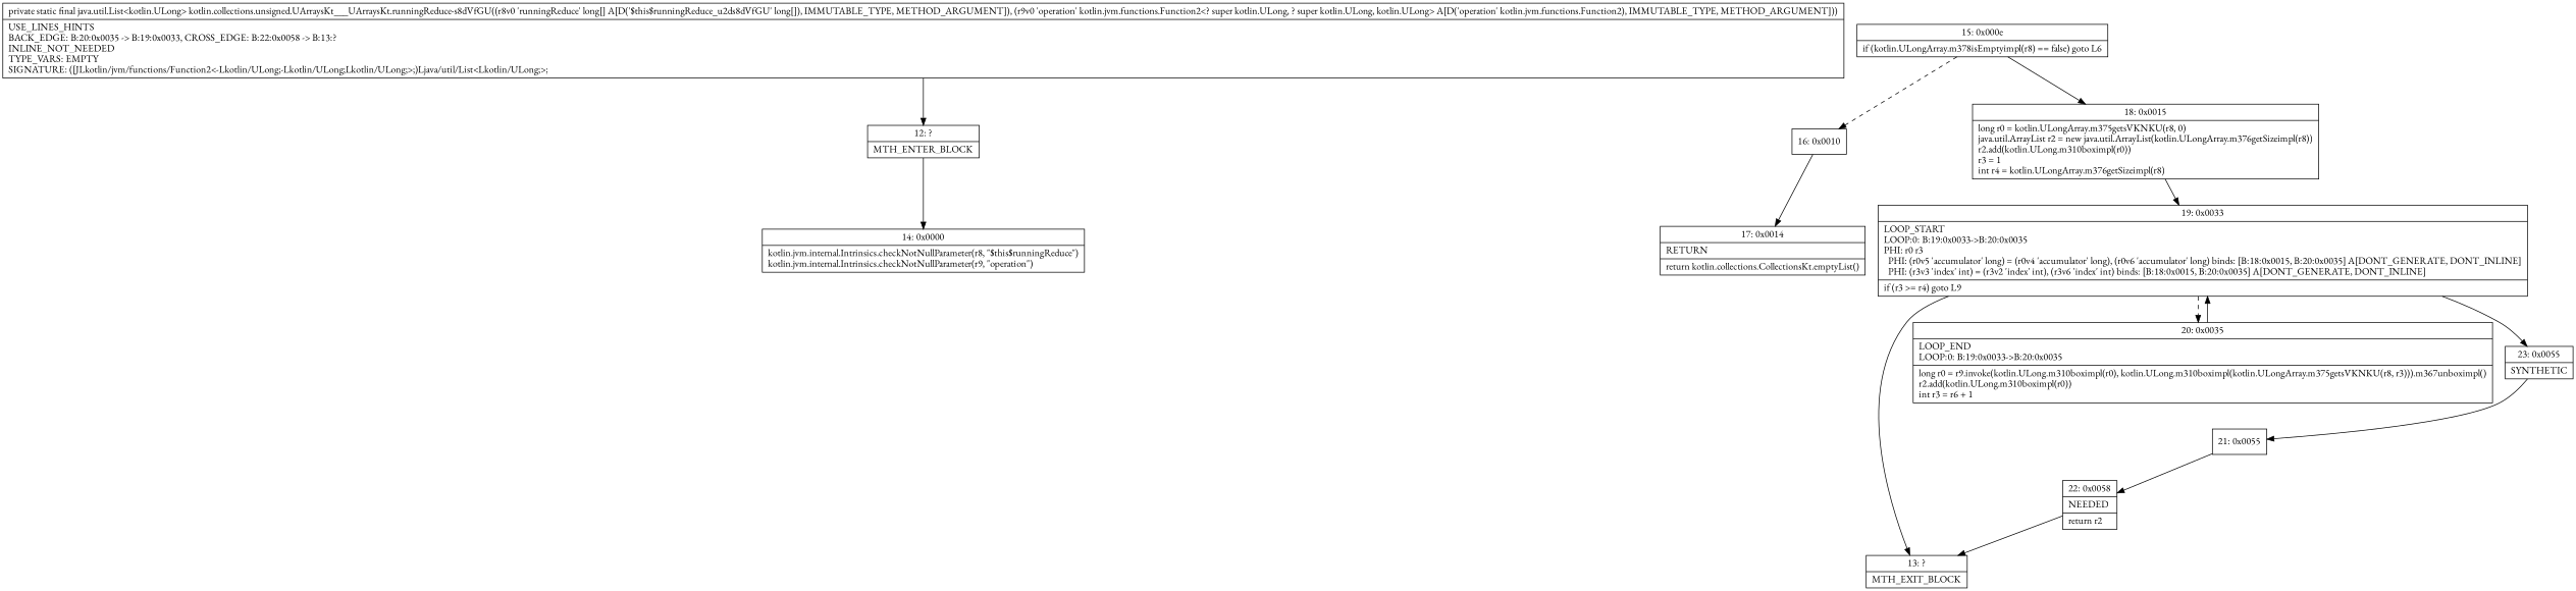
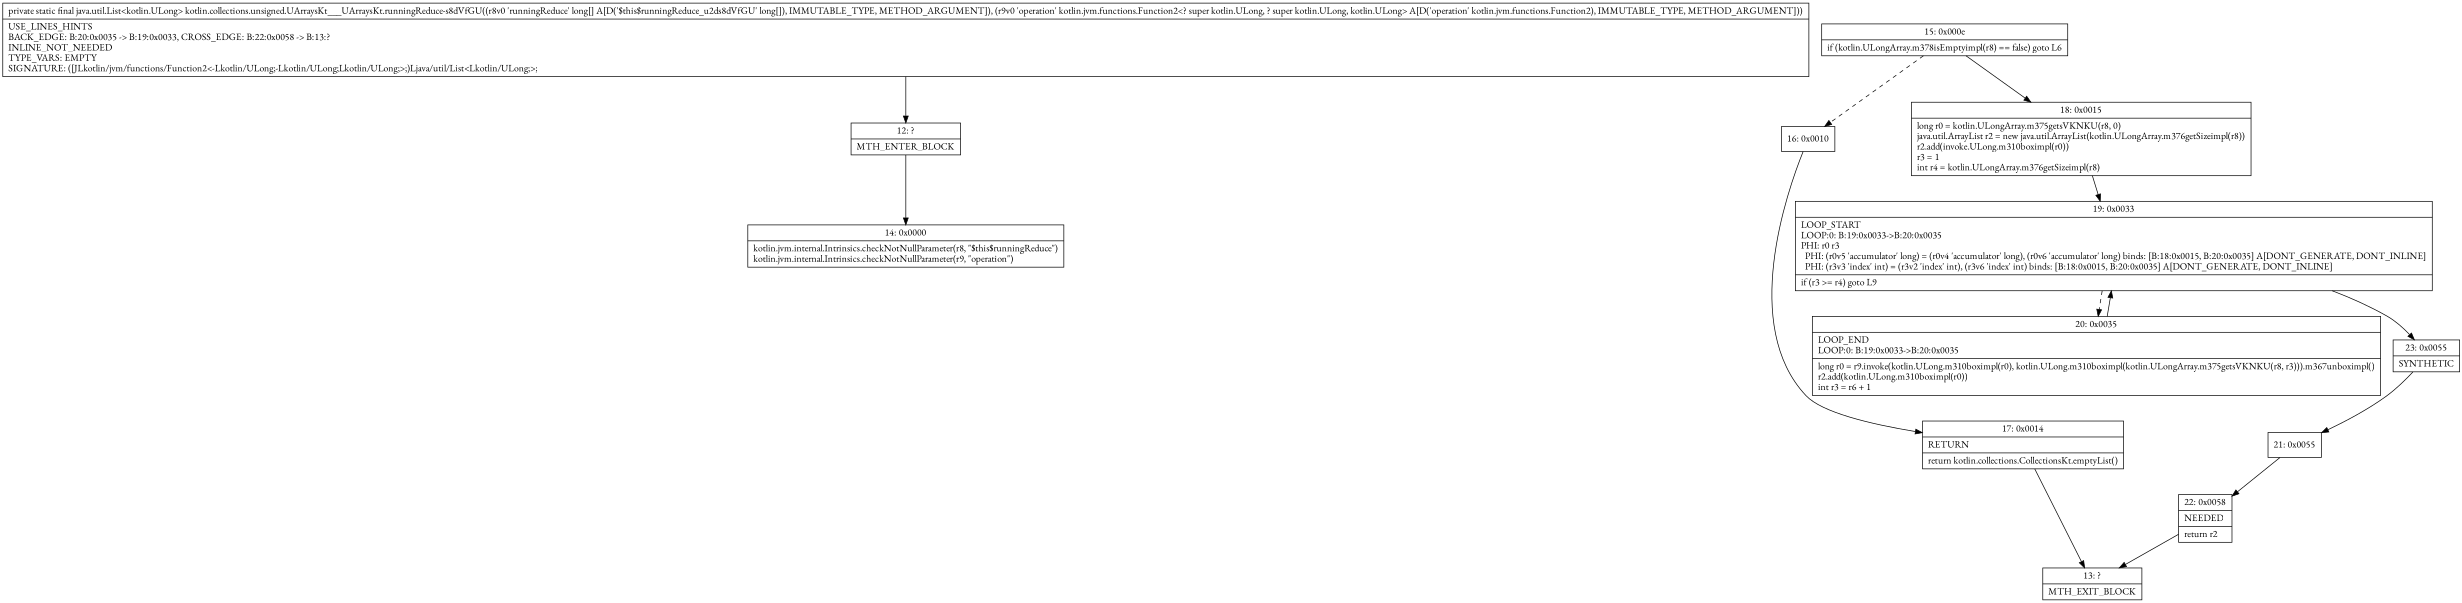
  digraph {
    fontname="EB Garamond"
    node [fontname="EB Garamond" shape=record]
    edge [fontname="EB Garamond"]
    n1 [label="{12\:\ ?|MTH_ENTER_BLOCK\l}"]
    n2 [label="{14\:\ 0x0000|kotlin.jvm.internal.Intrinsics.checkNotNullParameter(r8, \"$this$runningReduce\")\lkotlin.jvm.internal.Intrinsics.checkNotNullParameter(r9, \"operation\")\l}"]
    n3 [label="{15\:\ 0x000e|if (kotlin.ULongArray.m378isEmptyimpl(r8) == false) goto L6\l}"]
    n4 [label="{16\:\ 0x0010}"]
-   n5 [label="{18\:\ 0x0015|long r0 = kotlin.ULongArray.m375getsVKNKU(r8, 0)\ljava.util.ArrayList r2 = new java.util.ArrayList(kotlin.ULongArray.m376getSizeimpl(r8))\lr2.add(kotlin.ULong.m310boximpl(r0))\lr3 = 1\lint r4 = kotlin.ULongArray.m376getSizeimpl(r8)\l}"]
+   n5 [label="{18\:\ 0x0015|long r0 = kotlin.ULongArray.m375getsVKNKU(r8, 0)\ljava.util.ArrayList r2 = new java.util.ArrayList(kotlin.ULongArray.m376getSizeimpl(r8))\lr2.add(invoke.ULong.m310boximpl(r0))\lr3 = 1\lint r4 = kotlin.ULongArray.m376getSizeimpl(r8)\l}"]
    n6 [label="{17\:\ 0x0014|RETURN\l|return kotlin.collections.CollectionsKt.emptyList()\l}"]
    n7 [label="{19\:\ 0x0033|LOOP_START\lLOOP:0: B:19:0x0033\-\>B:20:0x0035\lPHI: r0 r3 \l  PHI: (r0v5 'accumulator' long) = (r0v4 'accumulator' long), (r0v6 'accumulator' long) binds: [B:18:0x0015, B:20:0x0035] A[DONT_GENERATE, DONT_INLINE]\l  PHI: (r3v3 'index' int) = (r3v2 'index' int), (r3v6 'index' int) binds: [B:18:0x0015, B:20:0x0035] A[DONT_GENERATE, DONT_INLINE]\l|if (r3 \>= r4) goto L9\l}"]
    n8 [label="{13\:\ ?|MTH_EXIT_BLOCK\l}"]
    n9 [label="{20\:\ 0x0035|LOOP_END\lLOOP:0: B:19:0x0033\-\>B:20:0x0035\l|long r0 = r9.invoke(kotlin.ULong.m310boximpl(r0), kotlin.ULong.m310boximpl(kotlin.ULongArray.m375getsVKNKU(r8, r3))).m367unboximpl()\lr2.add(kotlin.ULong.m310boximpl(r0))\lint r3 = r6 + 1\l}"]
    n10 [label="{23\:\ 0x0055|SYNTHETIC\l}"]
    n11 [label="{21\:\ 0x0055}"]
    n12 [label="{22\:\ 0x0058|NEEDED\l|return r2\l}"]
    n13 [label="{private static final java.util.List\<kotlin.ULong\> kotlin.collections.unsigned.UArraysKt___UArraysKt.runningReduce\-s8dVfGU((r8v0 'runningReduce' long[] A[D('$this$runningReduce_u2ds8dVfGU' long[]), IMMUTABLE_TYPE, METHOD_ARGUMENT]), (r9v0 'operation' kotlin.jvm.functions.Function2\<? super kotlin.ULong, ? super kotlin.ULong, kotlin.ULong\> A[D('operation' kotlin.jvm.functions.Function2), IMMUTABLE_TYPE, METHOD_ARGUMENT]))  | USE_LINES_HINTS\lBACK_EDGE: B:20:0x0035 \-\> B:19:0x0033, CROSS_EDGE: B:22:0x0058 \-\> B:13:?\lINLINE_NOT_NEEDED\lTYPE_VARS: EMPTY\lSIGNATURE: ([JLkotlin\/jvm\/functions\/Function2\<\-Lkotlin\/ULong;\-Lkotlin\/ULong;Lkotlin\/ULong;\>;)Ljava\/util\/List\<Lkotlin\/ULong;\>;\l}"]
    n1 -> n2
    n3 -> n4 [style=dashed]
    n3 -> n5
    n4 -> n6
    n5 -> n7
-   n7 -> n8
+   n6 -> n8
    n7 -> n9 [style=dashed]
    n7 -> n10
    n9 -> n7
    n10 -> n11
    n11 -> n12
    n12 -> n8
    n13 -> n1
  }
